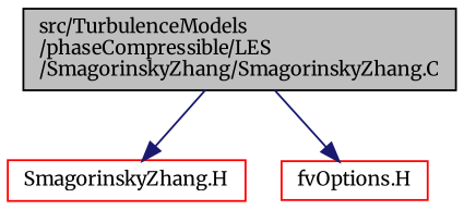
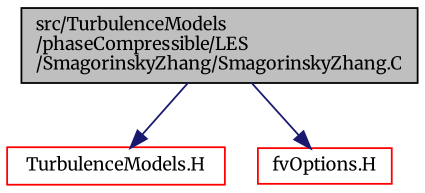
  digraph {
    fontname=Merriweather
    node [color=red fontname=Merriweather fontsize=10 shape=record]
    edge [color=midnightblue fontname=Merriweather fontsize=10 labelfontname=Helvetica labelfontsize=10 style=solid]
    n1 [color=black fillcolor=grey75 fontcolor=black height=0.2 label="src/TurbulenceModels\l/phaseCompressible/LES\l/SmagorinskyZhang/SmagorinskyZhang.C" style=filled width=0.4]
-   n2 [height=0.2 label="SmagorinskyZhang.H" width=0.4]
+   n2 [height=0.2 label="TurbulenceModels.H" width=0.4]
    n3 [height=0.2 label="fvOptions.H" width=0.4]
    n1 -> n2
    n1 -> n3
  }
